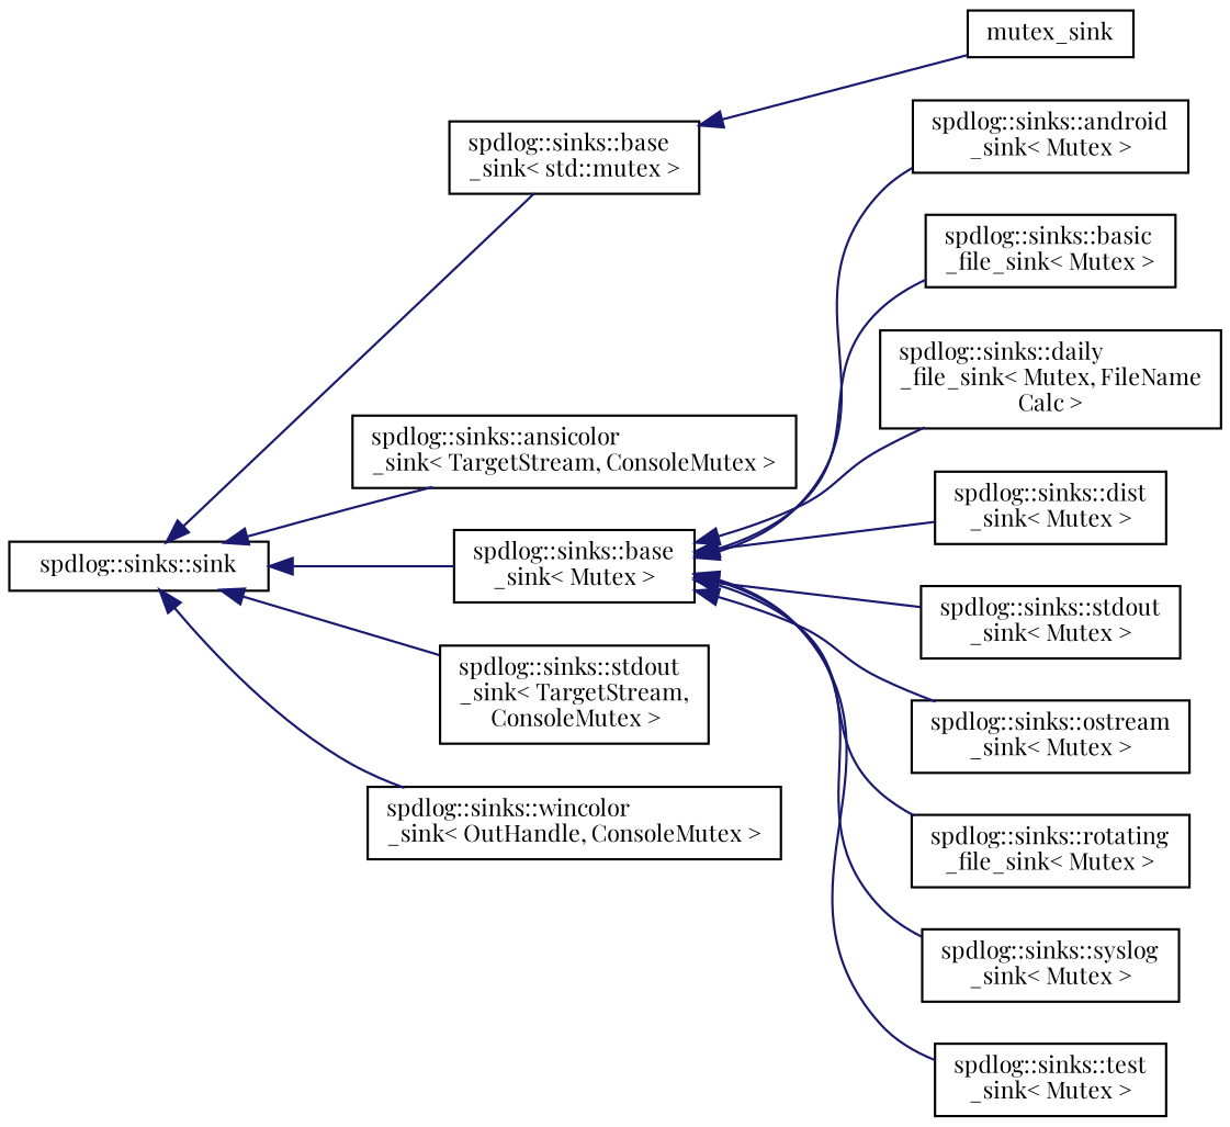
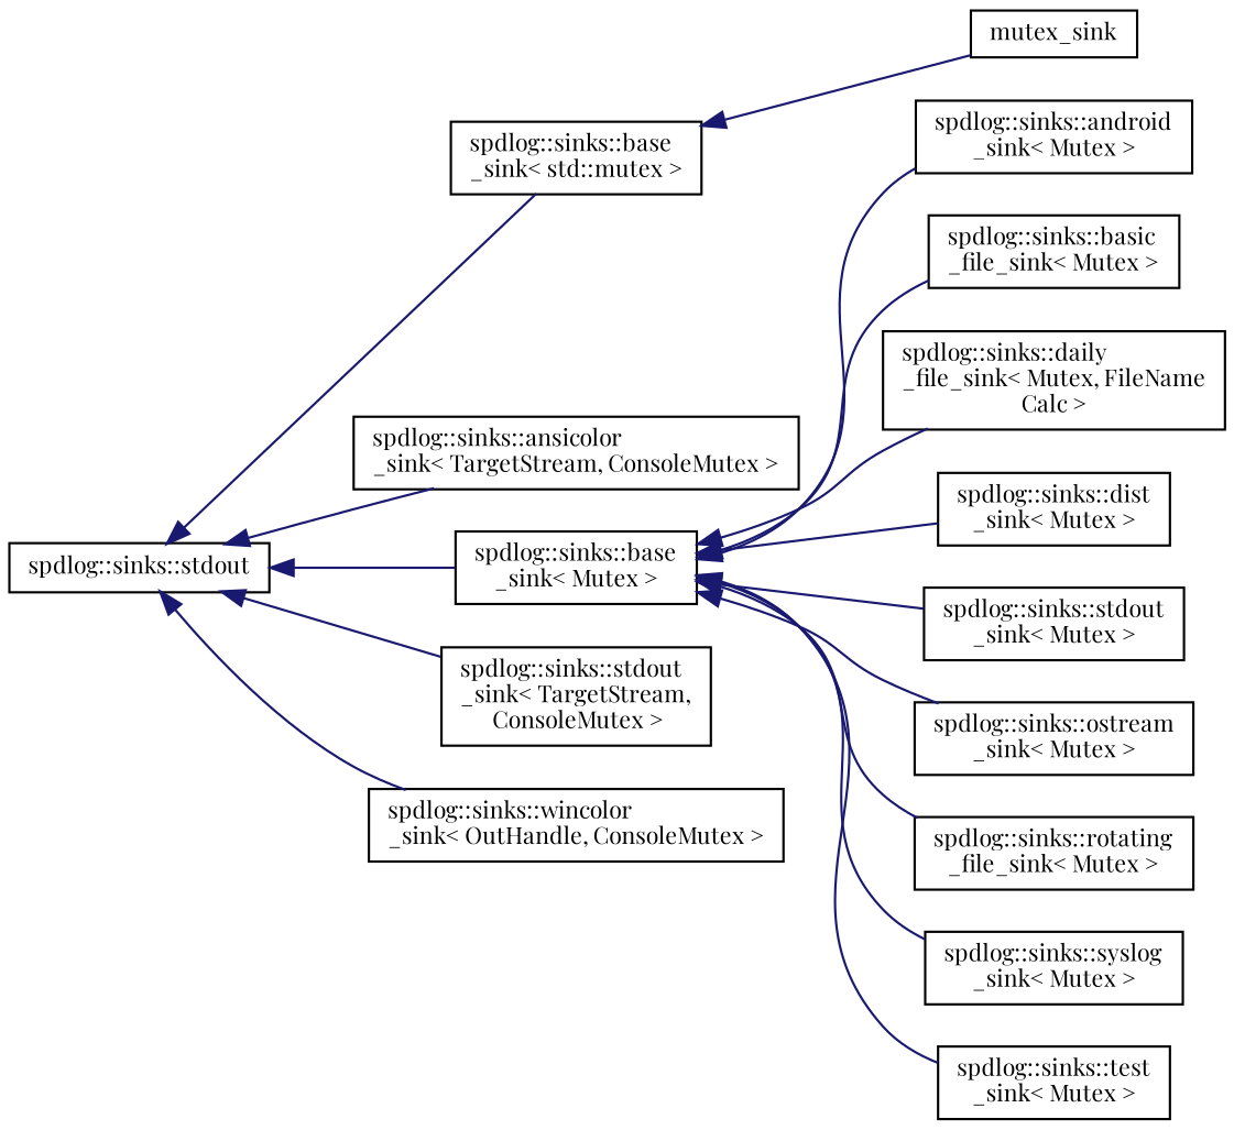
  digraph {
    fontname="Playfair Display"
    rankdir=LR
    node [color=black fillcolor=white fontname="Playfair Display" fontsize=10 shape=record style=filled]
    edge [color=midnightblue dir=back fontname="Playfair Display" fontsize=10 labelfontname=Helvetica labelfontsize=10 style=solid]
-   n1 [height=0.2 label="spdlog::sinks::sink" width=0.4]
+   n1 [height=0.2 label="spdlog::sinks::stdout" width=0.4]
    n2 [height=0.2 label="spdlog::sinks::base\l_sink\< std::mutex \>" width=0.4]
    n3 [height=0.2 label="spdlog::sinks::ansicolor\l_sink\< TargetStream, ConsoleMutex \>" width=0.4]
    n4 [height=0.2 label="spdlog::sinks::base\l_sink\< Mutex \>" width=0.4]
    n5 [height=0.2 label="spdlog::sinks::stdout\l_sink\< TargetStream,\l ConsoleMutex \>" width=0.4]
    n6 [height=0.2 label="spdlog::sinks::wincolor\l_sink\< OutHandle, ConsoleMutex \>" width=0.4]
    n7 [height=0.2 label=mutex_sink width=0.4]
    n8 [height=0.2 label="spdlog::sinks::android\l_sink\< Mutex \>" width=0.4]
    n9 [height=0.2 label="spdlog::sinks::basic\l_file_sink\< Mutex \>" width=0.4]
    n10 [height=0.2 label="spdlog::sinks::daily\l_file_sink\< Mutex, FileName\lCalc \>" width=0.4]
    n11 [height=0.2 label="spdlog::sinks::dist\l_sink\< Mutex \>" width=0.4]
    n12 [height=0.2 label="spdlog::sinks::stdout\l_sink\< Mutex \>" width=0.4]
    n13 [height=0.2 label="spdlog::sinks::ostream\l_sink\< Mutex \>" width=0.4]
    n14 [height=0.2 label="spdlog::sinks::rotating\l_file_sink\< Mutex \>" width=0.4]
    n15 [height=0.2 label="spdlog::sinks::syslog\l_sink\< Mutex \>" width=0.4]
    n16 [height=0.2 label="spdlog::sinks::test\l_sink\< Mutex \>" width=0.4]
    n1 -> n2
    n1 -> n3
    n1 -> n4
    n1 -> n5
    n1 -> n6
    n2 -> n7
    n4 -> n8
    n4 -> n9
    n4 -> n10
    n4 -> n11
    n4 -> n12
    n4 -> n13
    n4 -> n14
    n4 -> n15
    n4 -> n16
  }
